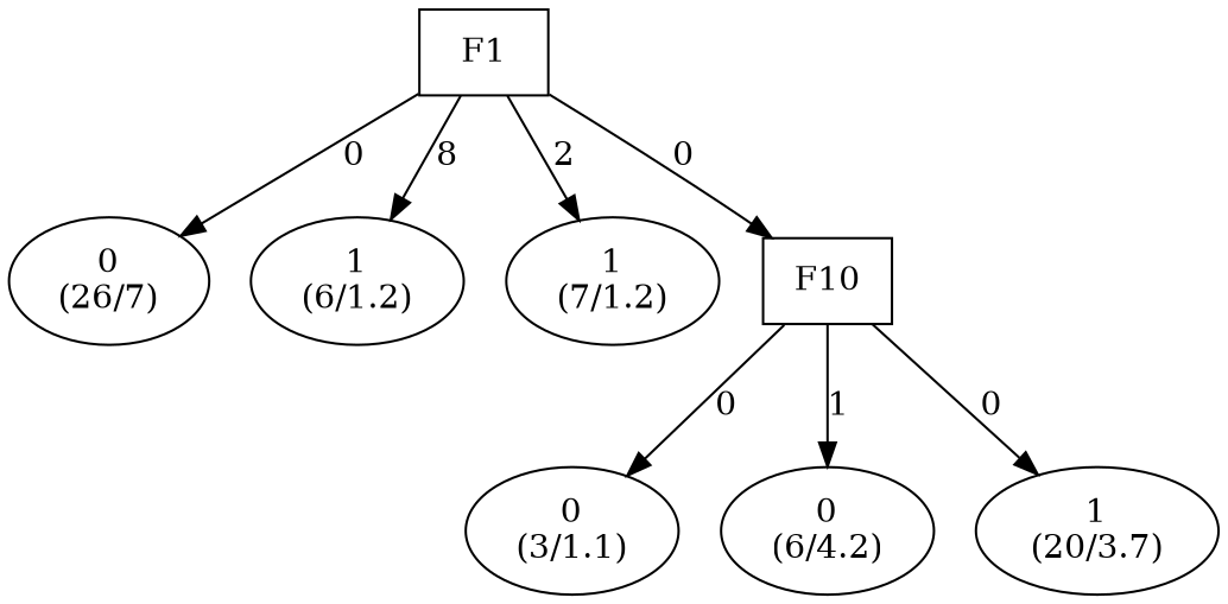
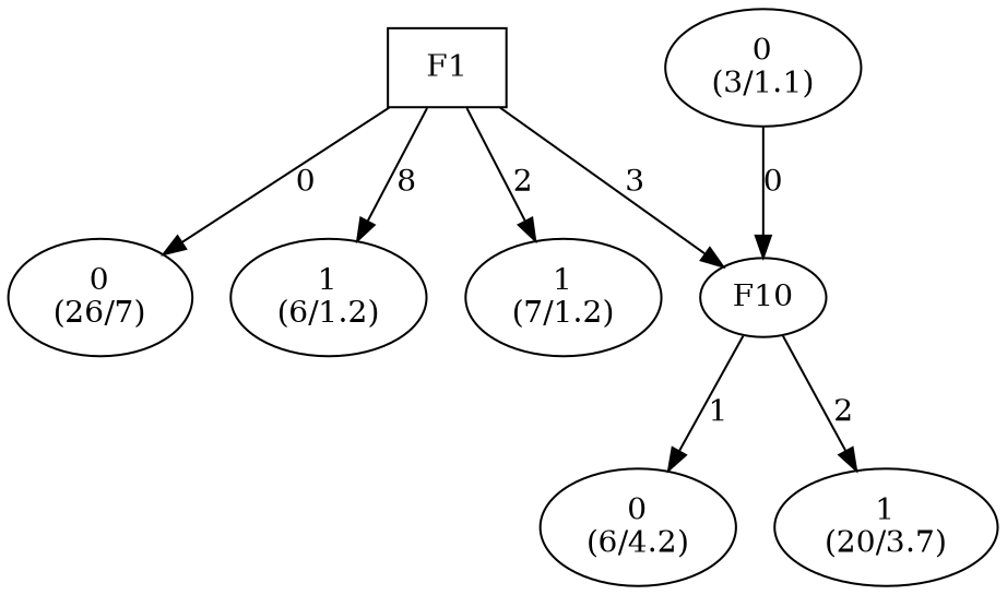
  digraph {
    node [shape=ellipse]
    n1 [label="F1\n" shape=box]
    n2 [label="0\n(26/7)"]
    n3 [label="1\n(6/1.2)"]
    n4 [label="1\n(7/1.2)"]
-   n5 [label="F10\n" shape=box]
+   n5 [label="F10\n"]
    n6 [label="0\n(3/1.1)"]
    n7 [label="0\n(6/4.2)"]
    n8 [label="1\n(20/3.7)"]
    n1 -> n2 [label=0]
    n1 -> n3 [label=8]
    n1 -> n4 [label=2]
-   n1 -> n5 [label=0]
-   n5 -> n6 [label=0]
+   n1 -> n5 [label=3]
+   n6 -> n5 [label=0]
    n5 -> n7 [label=1]
-   n5 -> n8 [label=0]
+   n5 -> n8 [label=2]
  }
